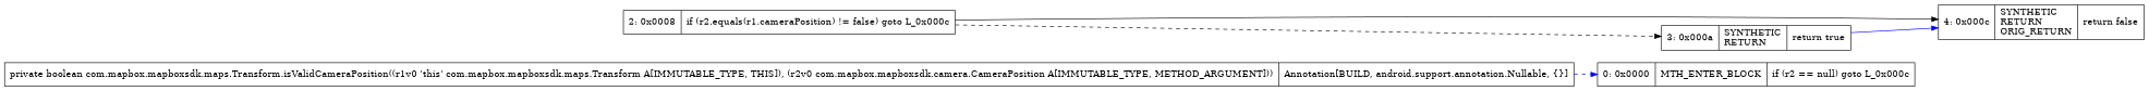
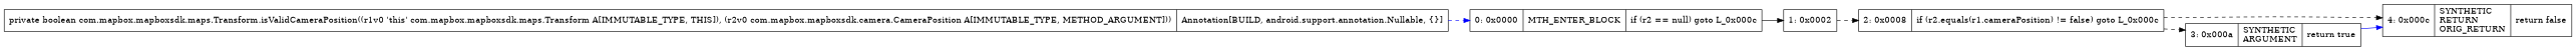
  digraph {
    rankdir=LR
    node [shape=record]
    edge [color=black style=solid]
    n1 [label="{0\:\ 0x0000|MTH_ENTER_BLOCK\l|if (r2 == null) goto L_0x000c\l}"]
+   n2 [label="{1\:\ 0x0002}"]
    n3 [label="{2\:\ 0x0008|if (r2.equals(r1.cameraPosition) != false) goto L_0x000c\l}"]
    n4 [label="{4\:\ 0x000c|SYNTHETIC\lRETURN\lORIG_RETURN\l|return false\l}"]
-   n5 [label="{3\:\ 0x000a|SYNTHETIC\lRETURN\l|return true\l}"]
+   n5 [label="{3\:\ 0x000a|SYNTHETIC\lARGUMENT\l|return true\l}"]
    n6 [label="{private boolean com.mapbox.mapboxsdk.maps.Transform.isValidCameraPosition((r1v0 'this' com.mapbox.mapboxsdk.maps.Transform A[IMMUTABLE_TYPE, THIS]), (r2v0 com.mapbox.mapboxsdk.camera.CameraPosition A[IMMUTABLE_TYPE, METHOD_ARGUMENT]))  | Annotation[BUILD, android.support.annotation.Nullable, \{\}]\l}"]
-   n3 -> n4
+   n1 -> n2
+   n2 -> n3 [style=dashed]
+   n3 -> n4 [style=dashed]
    n3 -> n5 [style=dashed]
    n5 -> n4 [color=blue]
    n6 -> n1 [color=blue style=dashed]
  }
